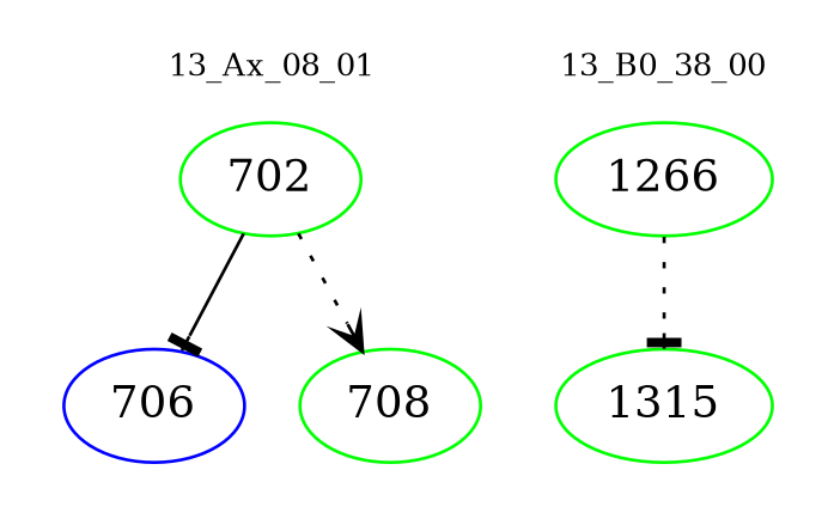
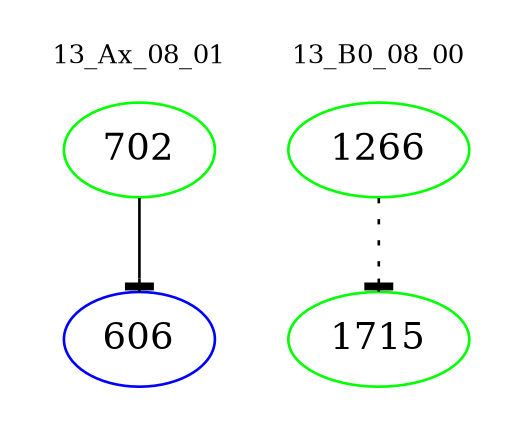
  digraph {
    node [color=green]
    edge [arrowhead=tee color=black style=dotted]
    n1 [label=702]
-   n2 [color=blue label=706]
-   n3 [label=708]
+   n2 [color=blue label=606]
    n4 [label=1266]
-   n5 [label=1315]
+   n5 [label=1715]
    subgraph cluster_1 {
      color=white
      fontsize=10
      label="13_Ax_08_01"
      n1
      n2
-     n3
    }
    subgraph cluster_2 {
      color=white
      fontsize=10
-     label="13_B0_38_00"
+     label="13_B0_08_00"
      n4
      n5
    }
    n1 -> n2 [style=solid]
-   n1 -> n3 [arrowhead=vee]
    n4 -> n5
  }
